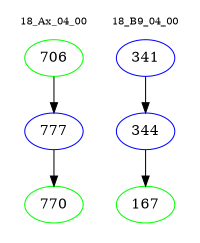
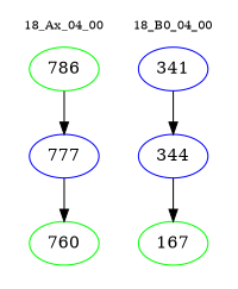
  digraph {
    node [color=green]
    edge [color=black]
-   n1 [label=706]
+   n1 [label=786]
    n2 [color=blue label=777]
-   n3 [label=770]
+   n3 [label=760]
    n4 [color=blue label=341]
    n5 [color=blue label=344]
    n6 [label=167]
    subgraph cluster_1 {
      color=white
      fontsize=10
      label="18_Ax_04_00"
      n1
      n2
      n3
    }
    subgraph cluster_2 {
      color=white
      fontsize=10
-     label="18_B9_04_00"
+     label="18_B0_04_00"
      n4
      n5
      n6
    }
    n1 -> n2
    n2 -> n3
    n4 -> n5
    n5 -> n6
  }
